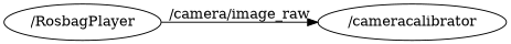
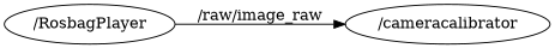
  digraph {
    compound=True
    rank=same
    rankdir=LR
    ranksep=0.2
    node [shape=ellipse]
    n1 [height=0.5 label="/cameracalibrator" width=2.022]
    n2 [height=0.5 label="/RosbagPlayer" width=1.7151]
-   n2 -> n1 [label="/camera/image_raw" penwidth=1]
+   n2 -> n1 [label="/raw/image_raw" penwidth=1]
  }
